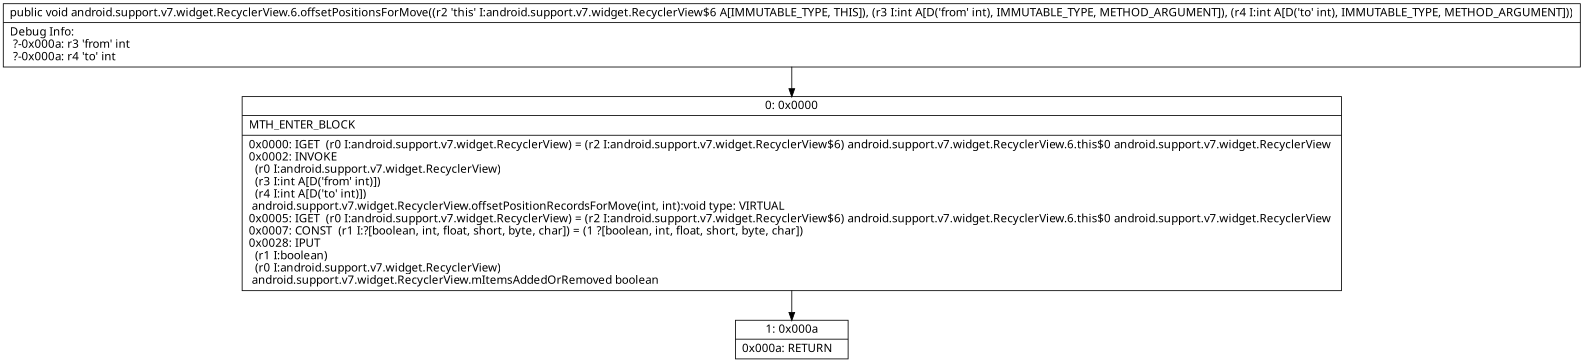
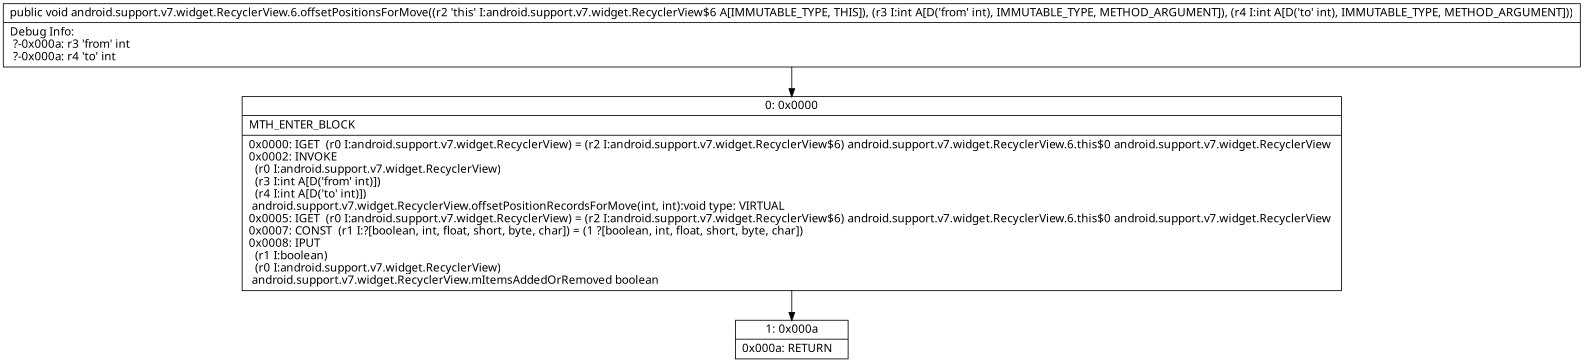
  digraph {
    fontname="Noto Sans"
    node [shape=record fontname="Noto Sans"]
    edge [fontname="Noto Sans"]
-   n1 [label="{0\:\ 0x0000|MTH_ENTER_BLOCK\l|0x0000: IGET  (r0 I:android.support.v7.widget.RecyclerView) = (r2 I:android.support.v7.widget.RecyclerView$6) android.support.v7.widget.RecyclerView.6.this$0 android.support.v7.widget.RecyclerView \l0x0002: INVOKE  \l  (r0 I:android.support.v7.widget.RecyclerView)\l  (r3 I:int A[D('from' int)])\l  (r4 I:int A[D('to' int)])\l android.support.v7.widget.RecyclerView.offsetPositionRecordsForMove(int, int):void type: VIRTUAL \l0x0005: IGET  (r0 I:android.support.v7.widget.RecyclerView) = (r2 I:android.support.v7.widget.RecyclerView$6) android.support.v7.widget.RecyclerView.6.this$0 android.support.v7.widget.RecyclerView \l0x0007: CONST  (r1 I:?[boolean, int, float, short, byte, char]) = (1 ?[boolean, int, float, short, byte, char]) \l0x0028: IPUT  \l  (r1 I:boolean)\l  (r0 I:android.support.v7.widget.RecyclerView)\l android.support.v7.widget.RecyclerView.mItemsAddedOrRemoved boolean \l}"]
+   n1 [label="{0\:\ 0x0000|MTH_ENTER_BLOCK\l|0x0000: IGET  (r0 I:android.support.v7.widget.RecyclerView) = (r2 I:android.support.v7.widget.RecyclerView$6) android.support.v7.widget.RecyclerView.6.this$0 android.support.v7.widget.RecyclerView \l0x0002: INVOKE  \l  (r0 I:android.support.v7.widget.RecyclerView)\l  (r3 I:int A[D('from' int)])\l  (r4 I:int A[D('to' int)])\l android.support.v7.widget.RecyclerView.offsetPositionRecordsForMove(int, int):void type: VIRTUAL \l0x0005: IGET  (r0 I:android.support.v7.widget.RecyclerView) = (r2 I:android.support.v7.widget.RecyclerView$6) android.support.v7.widget.RecyclerView.6.this$0 android.support.v7.widget.RecyclerView \l0x0007: CONST  (r1 I:?[boolean, int, float, short, byte, char]) = (1 ?[boolean, int, float, short, byte, char]) \l0x0008: IPUT  \l  (r1 I:boolean)\l  (r0 I:android.support.v7.widget.RecyclerView)\l android.support.v7.widget.RecyclerView.mItemsAddedOrRemoved boolean \l}"]
    n2 [label="{1\:\ 0x000a|0x000a: RETURN   \l}"]
    n3 [label="{public void android.support.v7.widget.RecyclerView.6.offsetPositionsForMove((r2 'this' I:android.support.v7.widget.RecyclerView$6 A[IMMUTABLE_TYPE, THIS]), (r3 I:int A[D('from' int), IMMUTABLE_TYPE, METHOD_ARGUMENT]), (r4 I:int A[D('to' int), IMMUTABLE_TYPE, METHOD_ARGUMENT]))  | Debug Info:\l  ?\-0x000a: r3 'from' int\l  ?\-0x000a: r4 'to' int\l}"]
    n1 -> n2
    n3 -> n1
  }
